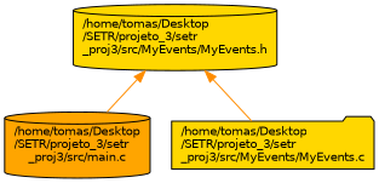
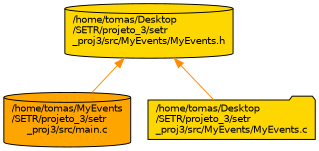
  digraph {
    fontname="DejaVu Sans"
    node [color=black fillcolor=gold fontname="DejaVu Sans" fontsize=10 shape=cylinder style=filled]
    edge [color=darkorange dir=back fontname="DejaVu Sans" fontsize=10 labelfontname=Helvetica labelfontsize=10 style=solid]
    n1 [fontcolor=black height=0.2 label="/home/tomas/Desktop\l/SETR/projeto_3/setr\l_proj3/src/MyEvents/MyEvents.h" width=0.4]
-   n2 [fillcolor=orange height=0.2 label="/home/tomas/Desktop\l/SETR/projeto_3/setr\l_proj3/src/main.c" width=0.4]
+   n2 [fillcolor=orange height=0.2 label="/home/tomas/MyEvents\l/SETR/projeto_3/setr\l_proj3/src/main.c" width=0.4]
    n3 [height=0.2 label="/home/tomas/Desktop\l/SETR/projeto_3/setr\l_proj3/src/MyEvents/MyEvents.c" shape=folder width=0.4]
    n1 -> n2
    n1 -> n3
  }
